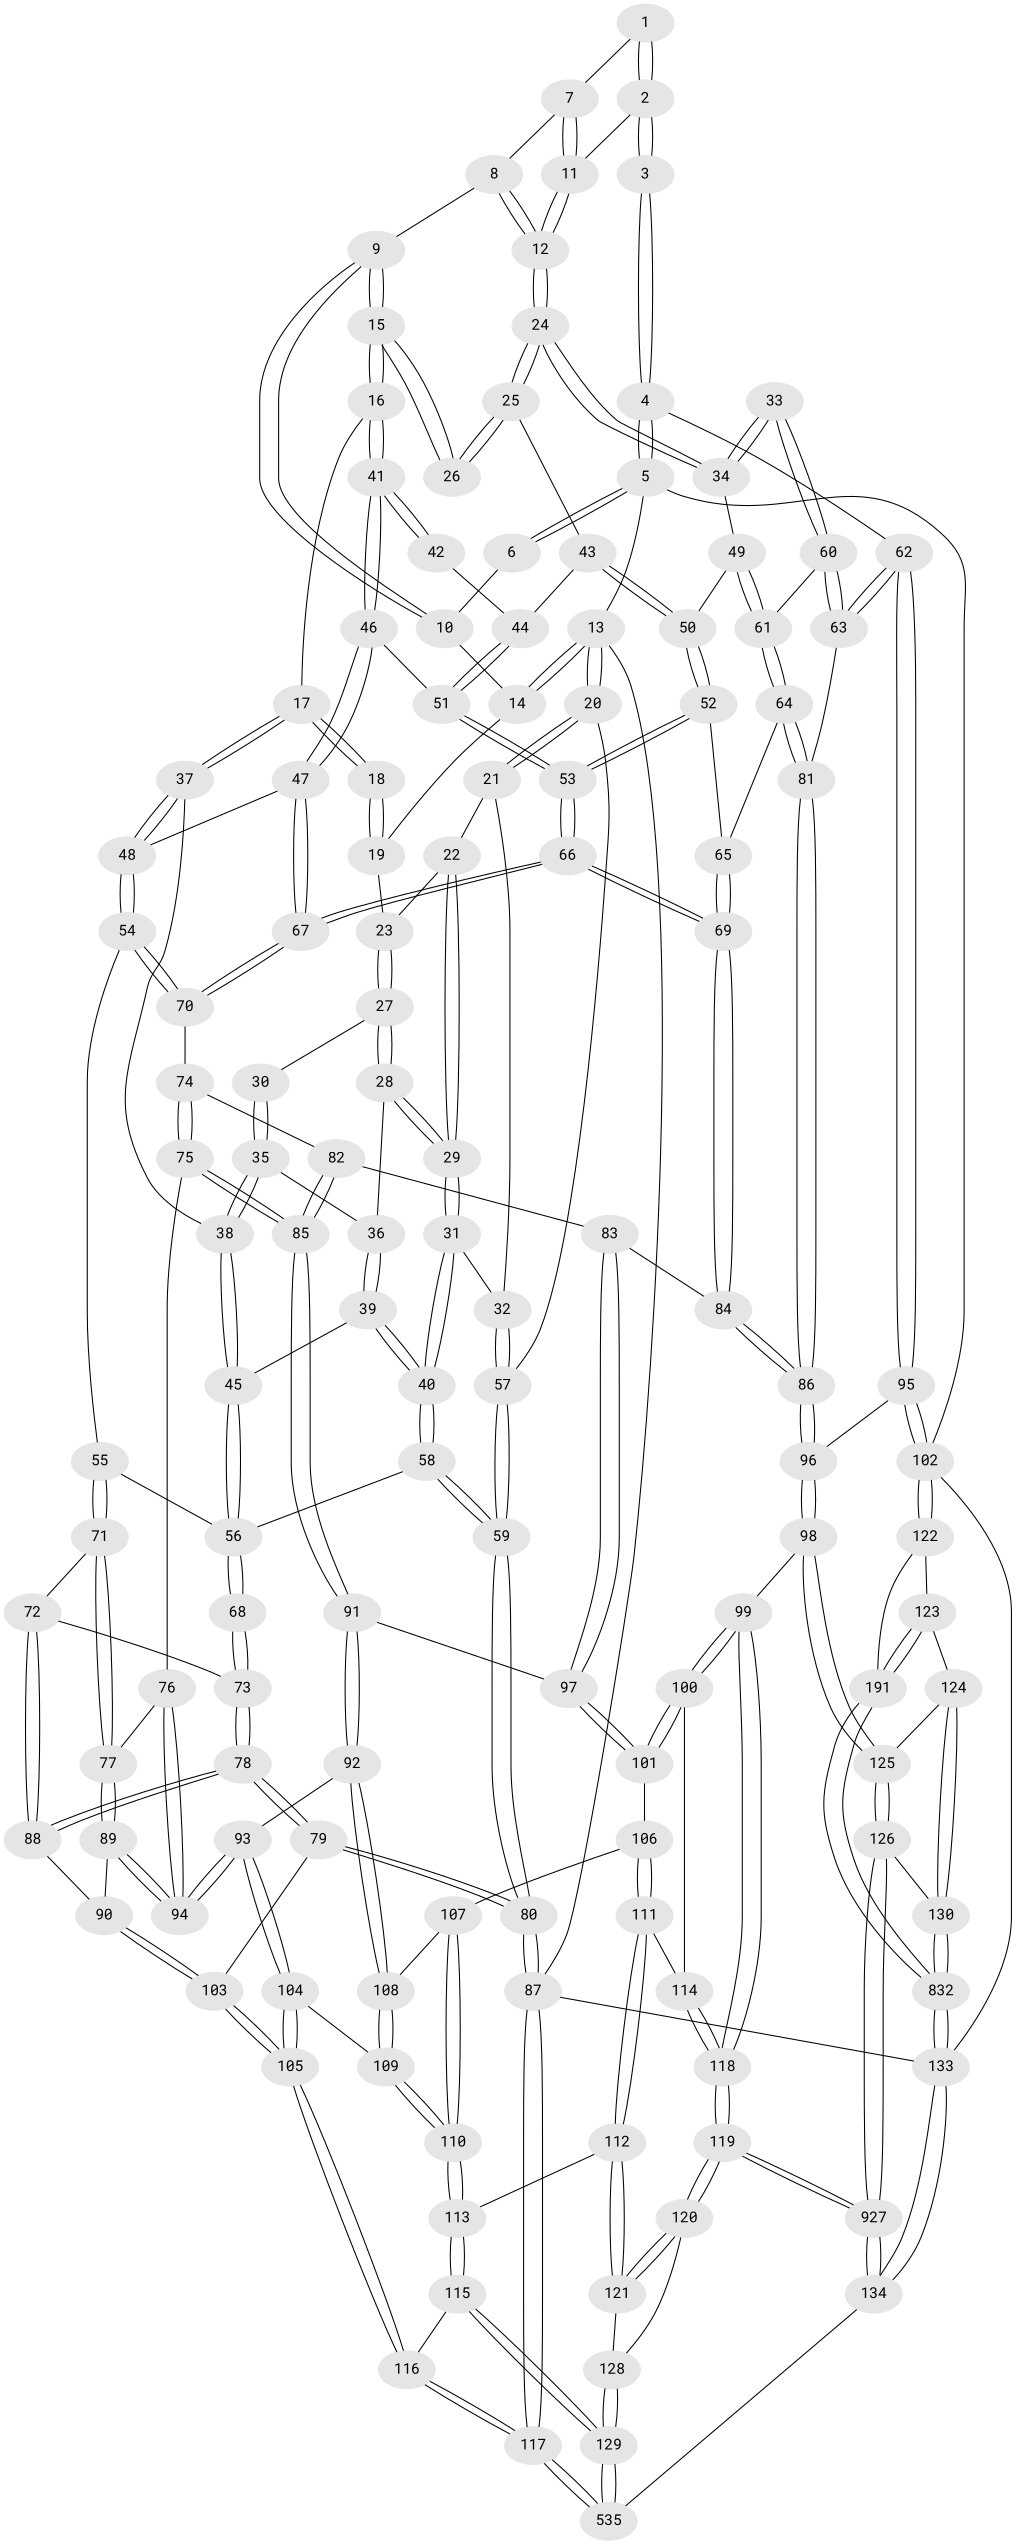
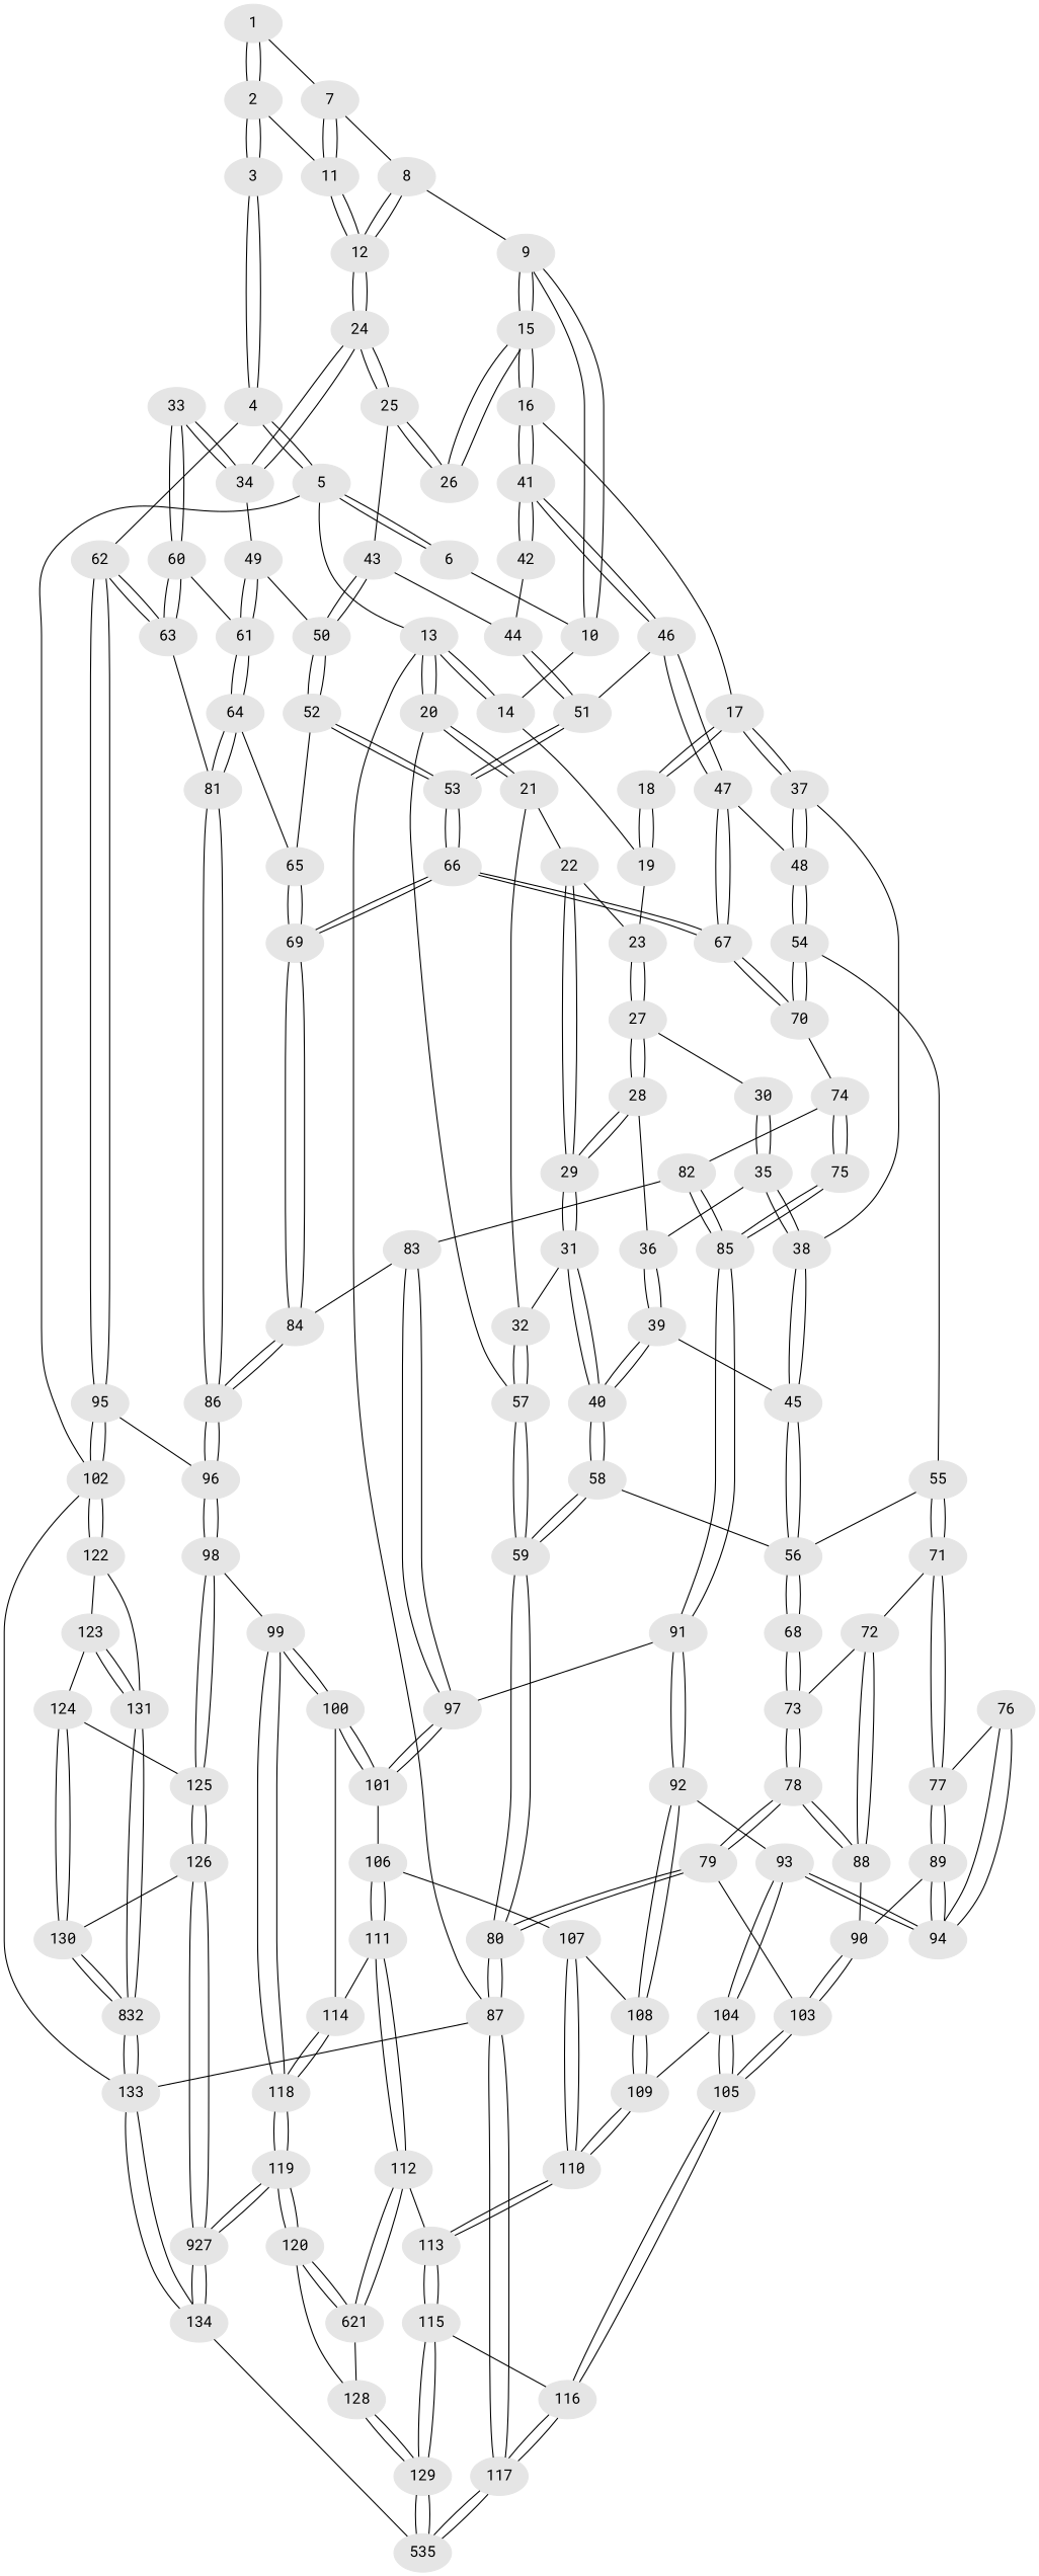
  graph {
    fontname="Roboto Mono"
    node [color=gray90 fontname="Roboto Mono" style=filled]
    edge [fontname="Roboto Mono"]
    1
    2
    7
    3
    11
    8
    4
    12
    5
    62
    33
    34
    60
    6
    13
    102
    63
    95
    10
    14
    20
    87
    133
    122
    9
    15
    24
    16
    26
    19
    25
    21
    57
    117
    23
    17
    41
    18
    37
    42
    46
    38
    48
    30
    35
    27
    22
    32
    59
    29
    31
    28
    43
    49
    44
    50
    36
    39
    40
    58
    61
    45
    54
    56
    51
    47
    52
    53
    68
    67
    70
    55
    64
    65
    66
    69
    71
    74
    72
    77
    73
    80
    81
    96
    86
    84
    78
    75
    82
    88
    89
    90
    79
    76
    85
    83
    94
    91
    103
    105
    97
    101
    92
    98
    n105 [label=535]
    134
    93
    108
    104
    109
    99
    125
    106
    100
    118
    126
    114
    119
    107
    111
    123
-   131 [label=191]
+   131
    116
    110
    112
    113
    115
-   121
+   121 [label=621]
    128
    129
    120
    n132 [label=927]
    124
    n134 [label=832]
    130
    1 -- 2
    1 -- 2
    1 -- 7
    2 -- 3
    2 -- 3
    2 -- 11
    7 -- 11
    7 -- 11
    7 -- 8
    3 -- 4
    3 -- 4
    11 -- 12
    11 -- 12
    8 -- 12
    8 -- 12
    8 -- 9
    4 -- 5
    4 -- 5
    4 -- 62
    12 -- 24
    12 -- 24
    5 -- 6
    5 -- 6
    5 -- 13
    5 -- 102
    62 -- 63
    62 -- 63
    62 -- 95
    62 -- 95
    33 -- 34
    33 -- 34
    33 -- 60
    33 -- 60
    34 -- 49
    60 -- 63
    60 -- 63
    60 -- 61
    6 -- 10
    13 -- 14
    13 -- 14
    13 -- 20
    13 -- 20
    13 -- 87
    102 -- 133
    102 -- 122
    102 -- 122
    63 -- 81
    95 -- 102
    95 -- 102
    95 -- 96
    10 -- 14
    14 -- 19
    20 -- 21
    20 -- 21
    20 -- 57
    87 -- 133
    87 -- 117
    87 -- 117
    133 -- 134
    133 -- 134
    122 -- 123
    122 -- 131
    9 -- 10
    9 -- 10
    9 -- 15
    9 -- 15
    15 -- 16
    15 -- 16
    15 -- 26
    15 -- 26
    24 -- 34
    24 -- 34
    24 -- 25
    24 -- 25
    16 -- 17
    16 -- 41
    16 -- 41
    19 -- 23
    25 -- 26
    25 -- 26
    25 -- 43
    21 -- 22
    21 -- 32
    57 -- 59
    57 -- 59
    117 -- n105
    117 -- n105
    23 -- 27
    23 -- 27
    17 -- 18
    17 -- 18
    17 -- 37
    17 -- 37
    41 -- 42
    41 -- 42
    41 -- 46
    41 -- 46
    18 -- 19
    18 -- 19
    37 -- 38
    37 -- 48
    37 -- 48
    42 -- 44
    46 -- 51
    46 -- 47
    46 -- 47
    38 -- 45
    38 -- 45
    48 -- 54
    48 -- 54
    30 -- 35
    30 -- 35
    35 -- 38
    35 -- 38
    35 -- 36
    27 -- 30
    27 -- 28
    27 -- 28
    22 -- 23
    22 -- 29
    22 -- 29
    32 -- 57
    32 -- 57
    59 -- 80
    59 -- 80
    29 -- 31
    29 -- 31
    31 -- 32
    31 -- 40
    31 -- 40
    28 -- 29
    28 -- 29
    28 -- 36
    43 -- 44
    43 -- 50
    43 -- 50
    49 -- 50
    49 -- 61
    49 -- 61
    44 -- 51
    44 -- 51
    50 -- 52
    50 -- 52
    36 -- 39
    36 -- 39
    39 -- 40
    39 -- 40
    39 -- 45
    40 -- 58
    40 -- 58
    58 -- 59
    58 -- 59
    58 -- 56
    61 -- 64
    61 -- 64
    45 -- 56
    45 -- 56
    54 -- 70
    54 -- 70
    54 -- 55
    56 -- 68
    56 -- 68
    51 -- 53
    51 -- 53
    47 -- 48
    47 -- 67
    47 -- 67
    52 -- 53
    52 -- 53
    52 -- 65
    53 -- 66
    53 -- 66
    68 -- 73
    68 -- 73
    67 -- 70
    67 -- 70
    70 -- 74
    55 -- 56
    55 -- 71
    55 -- 71
    64 -- 65
    64 -- 81
    64 -- 81
    65 -- 69
    65 -- 69
    66 -- 67
    66 -- 67
    66 -- 69
    66 -- 69
    69 -- 84
    69 -- 84
    71 -- 72
    71 -- 77
    71 -- 77
    74 -- 75
    74 -- 75
    74 -- 82
    72 -- 73
    72 -- 88
    72 -- 88
    77 -- 89
    77 -- 89
    73 -- 78
    73 -- 78
    80 -- 87
    80 -- 87
    81 -- 86
    81 -- 86
    96 -- 98
    96 -- 98
    86 -- 96
    86 -- 96
    84 -- 86
    84 -- 86
    78 -- 88
    78 -- 88
    78 -- 79
    78 -- 79
-   75 -- 76
    75 -- 85
    75 -- 85
    82 -- 85
    82 -- 85
    82 -- 83
    88 -- 90
    89 -- 90
    89 -- 94
    89 -- 94
    90 -- 103
    90 -- 103
    79 -- 80
    79 -- 80
    79 -- 103
    76 -- 77
    76 -- 94
    76 -- 94
    85 -- 91
    85 -- 91
    83 -- 84
    83 -- 97
    83 -- 97
    91 -- 97
    91 -- 92
    91 -- 92
    103 -- 105
    103 -- 105
    105 -- 116
    105 -- 116
    97 -- 101
    97 -- 101
    101 -- 106
    92 -- 93
    92 -- 108
    92 -- 108
    98 -- 99
    98 -- 125
    98 -- 125
    134 -- n105
    93 -- 94
    93 -- 94
    93 -- 104
    93 -- 104
    108 -- 109
    108 -- 109
    104 -- 105
    104 -- 105
    104 -- 109
    109 -- 110
    109 -- 110
    99 -- 100
    99 -- 100
    99 -- 118
    99 -- 118
    125 -- 126
    125 -- 126
    106 -- 107
    106 -- 111
    106 -- 111
    100 -- 101
    100 -- 101
    100 -- 114
    118 -- 119
    118 -- 119
    126 -- n132
    126 -- n132
    126 -- 130
    114 -- 118
    114 -- 118
    119 -- 120
    119 -- 120
    119 -- n132
    119 -- n132
    107 -- 108
    107 -- 110
    107 -- 110
    111 -- 114
    111 -- 112
    111 -- 112
    123 -- 131
    123 -- 131
    123 -- 124
    131 -- n134
    131 -- n134
    116 -- 117
    116 -- 117
    110 -- 113
    110 -- 113
    112 -- 113
    112 -- 121
    112 -- 121
    113 -- 115
    113 -- 115
    115 -- 116
    115 -- 129
    115 -- 129
    121 -- 128
    128 -- 129
    128 -- 129
    129 -- n105
    129 -- n105
    120 -- 121
    120 -- 121
    120 -- 128
    n132 -- 134
    n132 -- 134
    124 -- 125
    124 -- 130
    124 -- 130
    n134 -- 133
    n134 -- 133
    130 -- n134
    130 -- n134
  }
